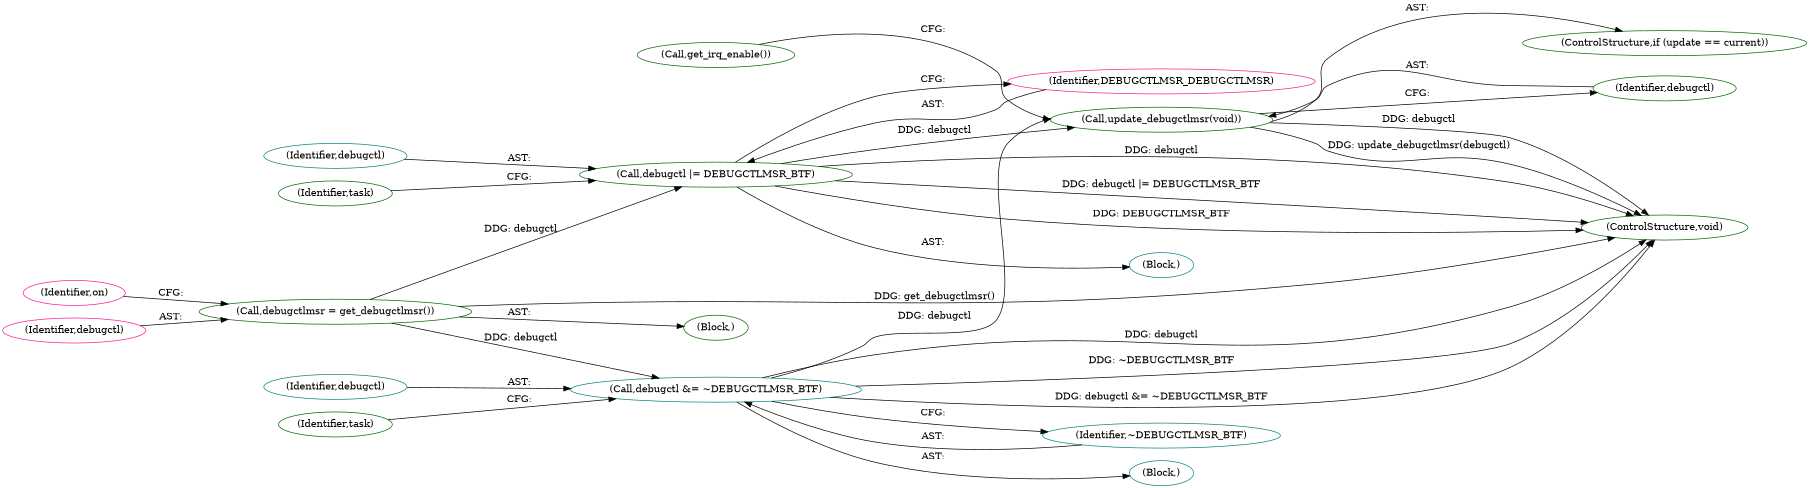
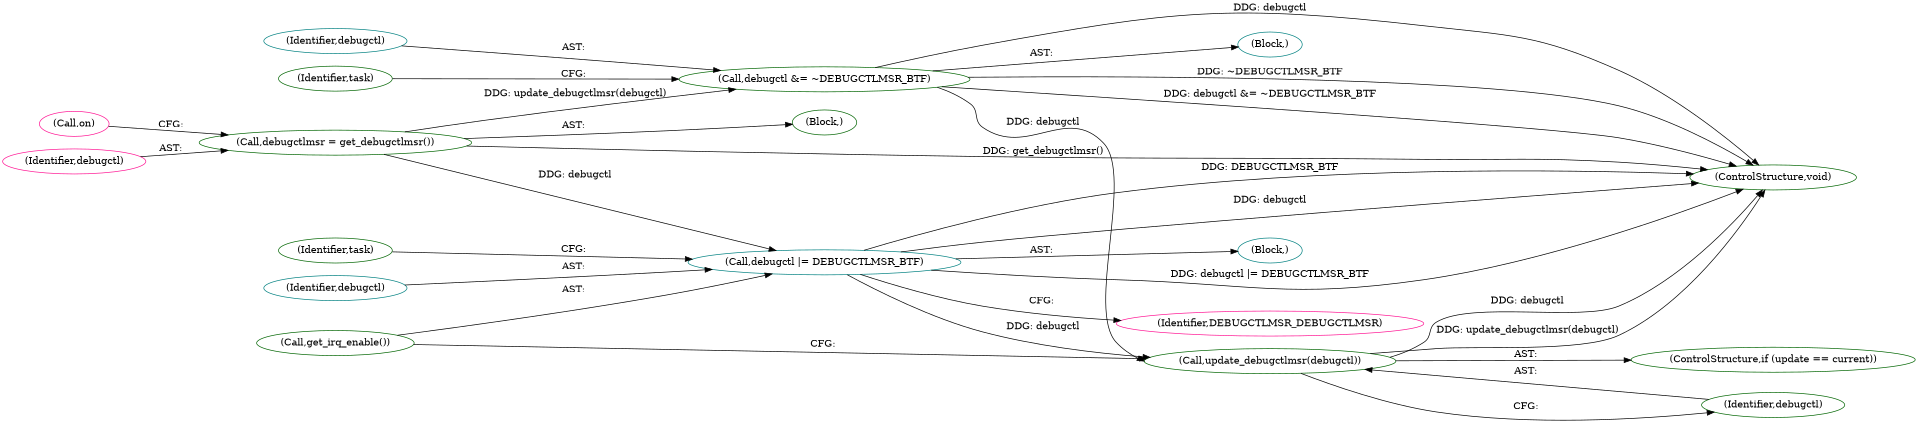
  digraph {
    rankdir=LR
    node [color=darkgreen]
-   n1 [label="(Call,update_debugctlmsr(void))"]
+   n1 [label="(Call,update_debugctlmsr(debugctl))"]
    n2 [label="(ControlStructure,void)"]
    n3 [label="(Identifier,debugctl)"]
    n4 [label="(ControlStructure,if (update == current))"]
-   n5 [label="(Call,debugctl |= DEBUGCTLMSR_BTF)"]
+   n5 [color=teal label="(Call,debugctl |= DEBUGCTLMSR_BTF)"]
    n6 [color=teal label="(Block,)"]
    n7 [color=deeppink label="(Identifier,DEBUGCTLMSR_DEBUGCTLMSR)"]
    n8 [label="(Call,debugctlmsr = get_debugctlmsr())"]
-   n9 [color=teal label="(Call,debugctl &= ~DEBUGCTLMSR_BTF)"]
+   n9 [label="(Call,debugctl &= ~DEBUGCTLMSR_BTF)"]
    n10 [label="(Block,)"]
-   n11 [color=teal label="(Identifier,~DEBUGCTLMSR_BTF)"]
    n12 [color=teal label="(Block,)"]
-   n13 [color=deeppink label="(Identifier,on)"]
+   n13 [color=deeppink label="(Call,on)"]
    n14 [color=teal label="(Identifier,debugctl)"]
    n15 [label="(Identifier,task)"]
    n16 [color=teal label="(Identifier,debugctl)"]
    n17 [color=deeppink label="(Identifier,debugctl)"]
    n18 [label="(Identifier,task)"]
    n19 [label="(Call,get_irq_enable())"]
    n1 -> n2 [label="DDG: debugctl"]
    n1 -> n2 [label="DDG: update_debugctlmsr(debugctl)"]
    n1 -> n3 [label="CFG: "]
    n1 -> n4 [label="AST: "]
    n3 -> n1 [label="AST: "]
    n5 -> n1 [label="DDG: debugctl"]
    n5 -> n2 [label="DDG: debugctl"]
    n5 -> n2 [label="DDG: debugctl |= DEBUGCTLMSR_BTF"]
    n5 -> n2 [label="DDG: DEBUGCTLMSR_BTF"]
    n5 -> n6 [label="AST: "]
    n5 -> n7 [label="CFG: "]
-   n7 -> n5 [label="AST: "]
+   n19 -> n5 [label="AST: "]
    n8 -> n2 [label="DDG: get_debugctlmsr()"]
    n8 -> n5 [label="DDG: debugctl"]
-   n8 -> n9 [label="DDG: debugctl"]
+   n8 -> n9 [label="DDG: update_debugctlmsr(debugctl)"]
    n8 -> n10 [label="AST: "]
    n9 -> n1 [label="DDG: debugctl"]
    n9 -> n2 [label="DDG: debugctl"]
    n9 -> n2 [label="DDG: ~DEBUGCTLMSR_BTF"]
    n9 -> n2 [label="DDG: debugctl &= ~DEBUGCTLMSR_BTF"]
-   n9 -> n11 [label="CFG: "]
    n9 -> n12 [label="AST: "]
-   n11 -> n9 [label="AST: "]
    n13 -> n8 [label="CFG: "]
    n14 -> n9 [label="AST: "]
    n15 -> n9 [label="CFG: "]
    n16 -> n5 [label="AST: "]
    n17 -> n8 [label="AST: "]
    n18 -> n5 [label="CFG: "]
    n19 -> n1 [label="CFG: "]
  }
